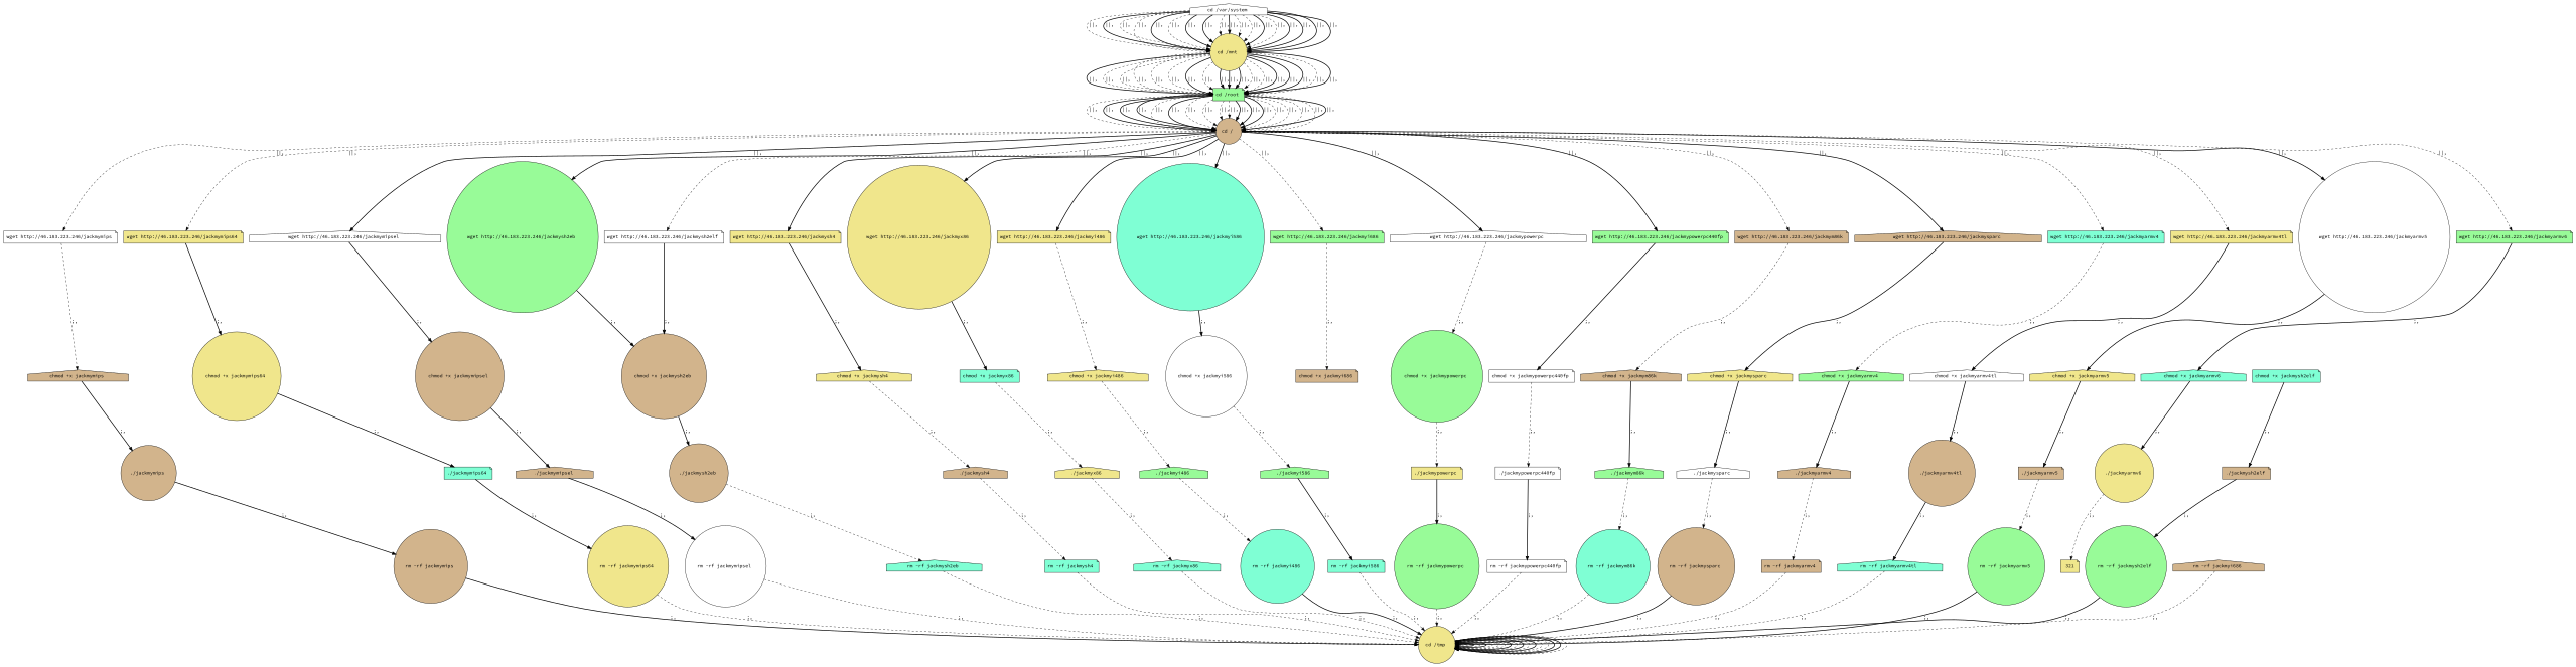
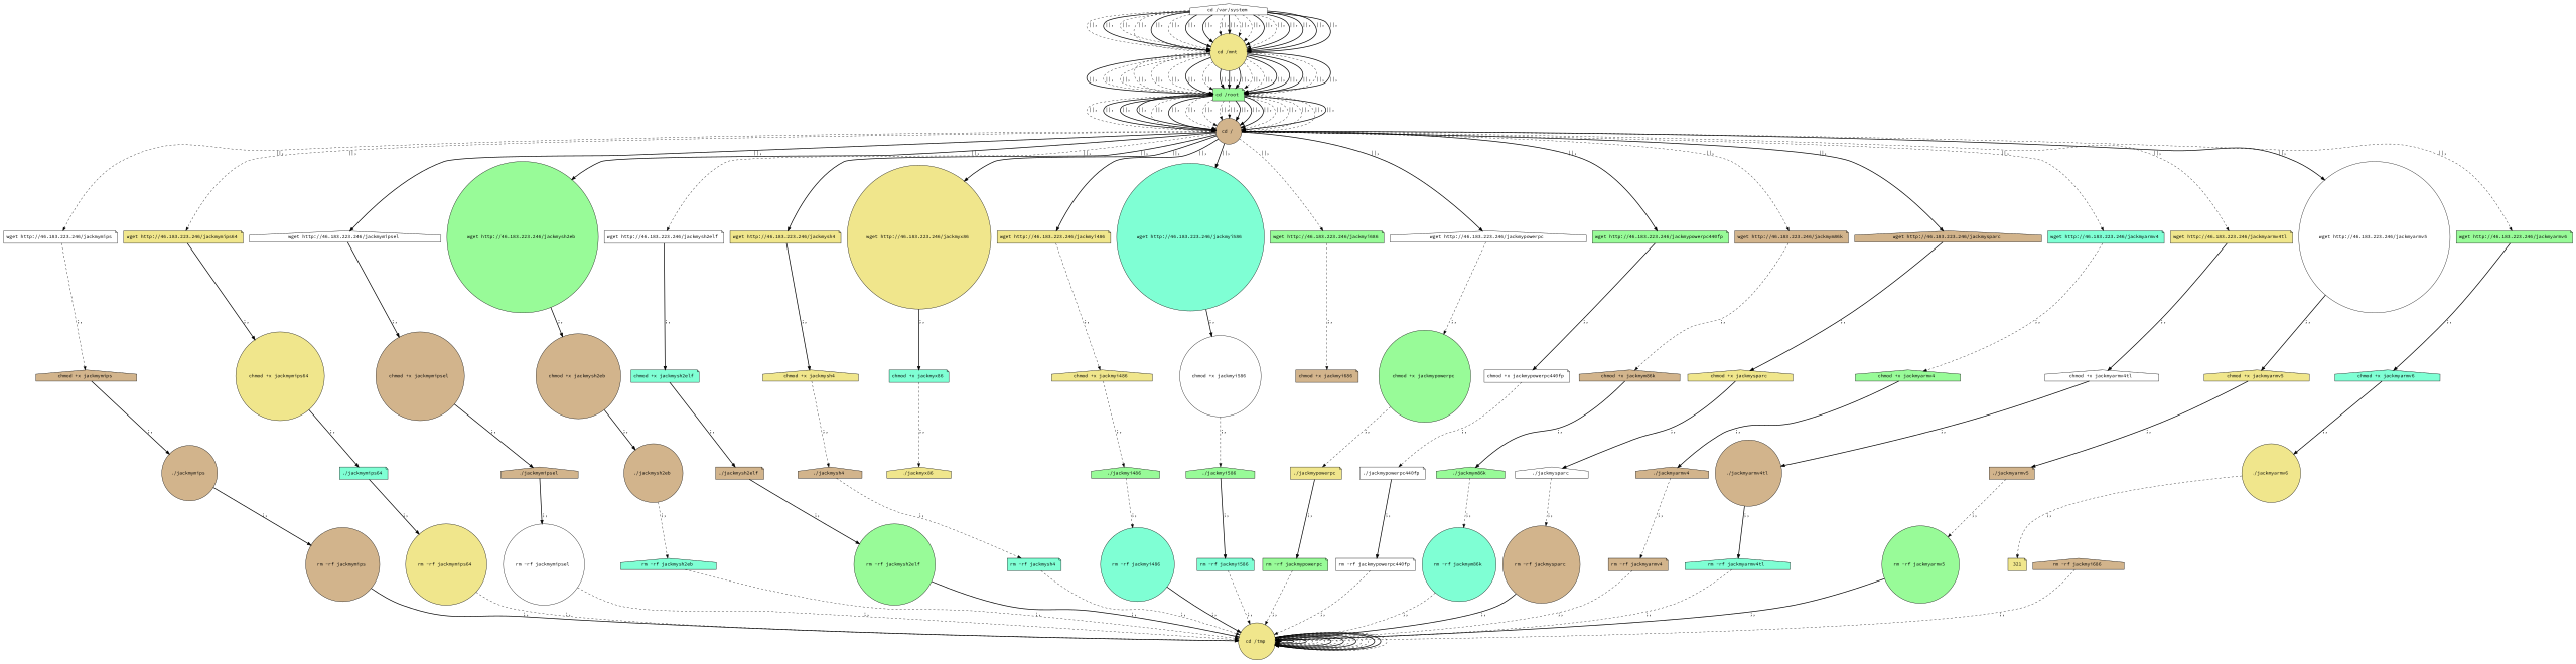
  digraph {
    fontname="Source Code Pro"
    node [fillcolor=tan fontname="Source Code Pro" shape=note style=filled]
    edge [fontname="Source Code Pro" style=bold]
    n1 [fillcolor=khaki label="cd /tmp " shape=circle]
    n2 [fillcolor=white label="cd /var/system " shape=house]
    n3 [fillcolor=khaki label="cd /mnt " shape=circle]
    n4 [fillcolor=palegreen label="cd /root "]
    n5 [label="cd / " shape=circle]
    n6 [fillcolor=white label="wget http://46.183.223.246/jackmymips "]
    n7 [fillcolor=khaki label="wget http://46.183.223.246/jackmymips64 "]
    n8 [fillcolor=white label="wget http://46.183.223.246/jackmymipsel " shape=house]
    n9 [fillcolor=palegreen label="wget http://46.183.223.246/jackmysh2eb " shape=circle]
    n10 [fillcolor=white label="wget http://46.183.223.246/jackmysh2elf "]
    n11 [fillcolor=khaki label="wget http://46.183.223.246/jackmysh4 "]
    n12 [fillcolor=khaki label="wget http://46.183.223.246/jackmyx86 " shape=circle]
    n13 [fillcolor=khaki label="wget http://46.183.223.246/jackmyi486 "]
    n14 [fillcolor=aquamarine label="wget http://46.183.223.246/jackmyi586 " shape=circle]
    n15 [fillcolor=palegreen label="wget http://46.183.223.246/jackmyi686 "]
    n16 [fillcolor=white label="wget http://46.183.223.246/jackmypowerpc " shape=house]
    n17 [fillcolor=palegreen label="wget http://46.183.223.246/jackmypowerpc440fp "]
    n18 [label="wget http://46.183.223.246/jackmym86k "]
    n19 [label="wget http://46.183.223.246/jackmysparc " shape=house]
    n20 [fillcolor=aquamarine label="wget http://46.183.223.246/jackmyarmv4 "]
    n21 [fillcolor=khaki label="wget http://46.183.223.246/jackmyarmv4tl "]
    n22 [fillcolor=white label="wget http://46.183.223.246/jackmyarmv5 " shape=circle]
    n23 [fillcolor=palegreen label="wget http://46.183.223.246/jackmyarmv6 "]
    n24 [label="chmod +x jackmymips " shape=house]
    n25 [fillcolor=khaki label="chmod +x jackmymips64 " shape=circle]
    n26 [label="chmod +x jackmymipsel " shape=circle]
    n27 [label="chmod +x jackmysh2eb " shape=circle]
    n28 [fillcolor=aquamarine label="chmod +x jackmysh2elf "]
    n29 [fillcolor=khaki label="chmod +x jackmysh4 " shape=house]
    n30 [fillcolor=aquamarine label="chmod +x jackmyx86 "]
    n31 [fillcolor=khaki label="chmod +x jackmyi486 " shape=house]
    n32 [fillcolor=white label="chmod +x jackmyi586 " shape=circle]
    n33 [label="chmod +x jackmyi686 "]
    n34 [fillcolor=palegreen label="chmod +x jackmypowerpc " shape=circle]
    n35 [fillcolor=white label="chmod +x jackmypowerpc440fp "]
    n36 [label="chmod +x jackmym86k " shape=house]
    n37 [fillcolor=khaki label="chmod +x jackmysparc " shape=house]
    n38 [fillcolor=palegreen label="chmod +x jackmyarmv4 " shape=house]
    n39 [fillcolor=white label="chmod +x jackmyarmv4tl " shape=house]
    n40 [fillcolor=khaki label="chmod +x jackmyarmv5 " shape=house]
    n41 [fillcolor=aquamarine label="chmod +x jackmyarmv6 " shape=house]
    n42 [label="./jackmymips " shape=circle]
    n43 [label="rm -rf jackmymips " shape=circle]
    n44 [fillcolor=aquamarine label="./jackmymips64 "]
    n45 [fillcolor=khaki label="rm -rf jackmymips64 " shape=circle]
    n46 [label="./jackmymipsel " shape=house]
    n47 [fillcolor=white label="rm -rf jackmymipsel " shape=circle]
    n48 [label="./jackmysh2eb " shape=circle]
    n49 [fillcolor=aquamarine label="rm -rf jackmysh2eb " shape=house]
    n50 [label="./jackmysh2elf "]
    n51 [fillcolor=palegreen label="rm -rf jackmysh2elf " shape=circle]
    n52 [label="./jackmysh4 " shape=house]
    n53 [fillcolor=aquamarine label="rm -rf jackmysh4 "]
    n54 [fillcolor=khaki label="./jackmyx86 " shape=house]
-   n55 [fillcolor=aquamarine label="rm -rf jackmyx86 " shape=house]
    n56 [fillcolor=palegreen label="./jackmyi486 " shape=house]
    n57 [fillcolor=aquamarine label="rm -rf jackmyi486 " shape=circle]
    n58 [fillcolor=palegreen label="./jackmyi586 " shape=house]
    n59 [fillcolor=aquamarine label="rm -rf jackmyi586 "]
    n60 [label="rm -rf jackmyi686 " shape=house]
    n61 [fillcolor=khaki label="./jackmypowerpc "]
-   n62 [fillcolor=palegreen label="rm -rf jackmypowerpc " shape=circle]
+   n62 [fillcolor=palegreen label="rm -rf jackmypowerpc "]
    n63 [fillcolor=white label="./jackmypowerpc440fp "]
    n64 [fillcolor=white label="rm -rf jackmypowerpc440fp "]
    n65 [fillcolor=palegreen label="./jackmym86k " shape=house]
    n66 [fillcolor=aquamarine label="rm -rf jackmym86k " shape=circle]
    n67 [fillcolor=white label="./jackmysparc " shape=house]
    n68 [label="rm -rf jackmysparc " shape=circle]
    n69 [label="./jackmyarmv4 " shape=house]
    n70 [label="rm -rf jackmyarmv4 "]
    n71 [label="./jackmyarmv4tl " shape=circle]
    n72 [fillcolor=aquamarine label="rm -rf jackmyarmv4tl " shape=house]
    n73 [label="./jackmyarmv5 "]
    n74 [fillcolor=palegreen label="rm -rf jackmyarmv5 " shape=circle]
    n75 [fillcolor=khaki label="./jackmyarmv6 " shape=circle]
    321 [fillcolor=khaki]
    n1 -> n1
    n1 -> n1 [style=dashed]
    n1 -> n1
    n1 -> n1 [style=dashed]
    n1 -> n1
    n1 -> n1 [style=dashed]
    n1 -> n1 [style=dashed]
    n1 -> n1 [style=dashed]
    n1 -> n1
    n1 -> n1 [style=dashed]
    n1 -> n1
    n1 -> n1 [style=dashed]
    n1 -> n1
    n1 -> n1 [style=dashed]
    n1 -> n1 [style=dashed]
    n1 -> n1
    n1 -> n1
    n1 -> n1 [style=dashed]
    n2 -> n3 [label="||," style=dashed]
    n2 -> n3 [label="||,"]
    n2 -> n3 [label="||," style=dashed]
    n2 -> n3 [label="||," style=dashed]
    n2 -> n3 [label="||,"]
    n2 -> n3 [label="||," style=dashed]
    n2 -> n3 [label="||,"]
    n2 -> n3 [label="||,"]
    n2 -> n3 [label="||," style=dashed]
    n2 -> n3 [label="||,"]
    n2 -> n3 [label="||," style=dashed]
    n2 -> n3 [label="||," style=dashed]
    n2 -> n3 [label="||,"]
    n2 -> n3 [label="||," style=dashed]
    n2 -> n3 [label="||,"]
    n2 -> n3 [label="||,"]
    n2 -> n3 [label="||,"]
    n2 -> n3 [label="||,"]
    n3 -> n4 [label="||,"]
    n3 -> n4 [label="||," style=dashed]
    n3 -> n4 [label="||," style=dashed]
    n3 -> n4 [label="||," style=dashed]
    n3 -> n4 [label="||," style=dashed]
    n3 -> n4 [label="||," style=dashed]
    n3 -> n4 [label="||,"]
    n3 -> n4 [label="||," style=dashed]
    n3 -> n4 [label="||,"]
    n3 -> n4 [label="||,"]
    n3 -> n4 [label="||,"]
    n3 -> n4 [label="||," style=dashed]
    n3 -> n4 [label="||," style=dashed]
    n3 -> n4 [label="||,"]
    n3 -> n4 [label="||,"]
    n3 -> n4 [label="||,"]
    n3 -> n4 [label="||," style=dashed]
    n3 -> n4 [label="||,"]
    n4 -> n5 [label="||," style=dashed]
    n4 -> n5 [label="||,"]
    n4 -> n5 [label="||,"]
    n4 -> n5 [label="||,"]
    n4 -> n5 [label="||," style=dashed]
    n4 -> n5 [label="||,"]
    n4 -> n5 [label="||," style=dashed]
    n4 -> n5 [label="||," style=dashed]
    n4 -> n5 [label="||," style=dashed]
    n4 -> n5 [label="||," style=dashed]
    n4 -> n5 [label="||,"]
    n4 -> n5 [label="||,"]
    n4 -> n5 [label="||,"]
    n4 -> n5 [label="||," style=dashed]
    n4 -> n5 [label="||," style=dashed]
    n4 -> n5 [label="||," style=dashed]
    n4 -> n5 [label="||," style=dashed]
    n4 -> n5 [label="||,"]
    n5 -> n6 [label="||," style=dashed]
    n5 -> n7 [label="||," style=dashed]
    n5 -> n8 [label="||,"]
    n5 -> n9 [label="||,"]
    n5 -> n10 [label="||," style=dashed]
    n5 -> n11 [label="||,"]
    n5 -> n12 [label="||,"]
    n5 -> n13 [label="||,"]
    n5 -> n14 [label="||,"]
    n5 -> n15 [label="||," style=dashed]
    n5 -> n16 [label="||,"]
    n5 -> n17 [label="||,"]
    n5 -> n18 [label="||," style=dashed]
    n5 -> n19 [label="||,"]
    n5 -> n20 [label="||," style=dashed]
    n5 -> n21 [label="||," style=dashed]
    n5 -> n22 [label="||,"]
    n5 -> n23 [label="||," style=dashed]
    n6 -> n24 [label=";," style=dashed]
    n7 -> n25 [label=";,"]
    n8 -> n26 [label=";,"]
    n9 -> n27 [label=";,"]
-   n10 -> n27 [label=";,"]
+   n10 -> n28 [label=";,"]
    n11 -> n29 [label=";,"]
    n12 -> n30 [label=";,"]
    n13 -> n31 [label=";," style=dashed]
    n14 -> n32 [label=";,"]
    n15 -> n33 [label=";," style=dashed]
    n16 -> n34 [label=";," style=dashed]
    n17 -> n35 [label=";,"]
    n18 -> n36 [label=";," style=dashed]
    n19 -> n37 [label=";,"]
    n20 -> n38 [label=";," style=dashed]
    n21 -> n39 [label=";,"]
    n22 -> n40 [label=";,"]
    n23 -> n41 [label=";,"]
    n24 -> n42 [label=";,"]
    n25 -> n44 [label=";,"]
    n26 -> n46 [label=";,"]
    n27 -> n48 [label=";,"]
    n28 -> n50 [label=";,"]
    n29 -> n52 [label=";," style=dashed]
    n30 -> n54 [label=";," style=dashed]
    n31 -> n56 [label=";," style=dashed]
    n32 -> n58 [label=";," style=dashed]
    n34 -> n61 [label=";," style=dashed]
    n35 -> n63 [label=";," style=dashed]
    n36 -> n65 [label=";,"]
    n37 -> n67 [label=";,"]
    n38 -> n69 [label=";,"]
    n39 -> n71 [label=";,"]
    n40 -> n73 [label=";,"]
    n41 -> n75 [label=";,"]
    n42 -> n43 [label=";,"]
    n43 -> n1 [label=";,"]
    n44 -> n45 [label=";,"]
    n45 -> n1 [label=";," style=dashed]
    n46 -> n47 [label=";,"]
    n47 -> n1 [label=";," style=dashed]
    n48 -> n49 [label=";," style=dashed]
    n49 -> n1 [label=";," style=dashed]
    n50 -> n51 [label=";,"]
    n51 -> n1 [label=";,"]
    n52 -> n53 [label=";," style=dashed]
    n53 -> n1 [label=";," style=dashed]
-   n54 -> n55 [label=";," style=dashed]
-   n55 -> n1 [label=";," style=dashed]
    n56 -> n57 [label=";," style=dashed]
    n57 -> n1 [label=";,"]
    n58 -> n59 [label=";,"]
    n59 -> n1 [label=";," style=dashed]
    n60 -> n1 [label=";," style=dashed]
    n61 -> n62 [label=";,"]
    n62 -> n1 [label=";," style=dashed]
    n63 -> n64 [label=";,"]
    n64 -> n1 [label=";," style=dashed]
    n65 -> n66 [label=";," style=dashed]
    n66 -> n1 [label=";," style=dashed]
    n67 -> n68 [label=";," style=dashed]
    n68 -> n1 [label=";,"]
    n69 -> n70 [label=";," style=dashed]
    n70 -> n1 [label=";," style=dashed]
    n71 -> n72 [label=";,"]
    n72 -> n1 [label=";," style=dashed]
    n73 -> n74 [label=";," style=dashed]
    n74 -> n1 [label=";,"]
    n75 -> 321 [label=";," style=dashed]
  }
